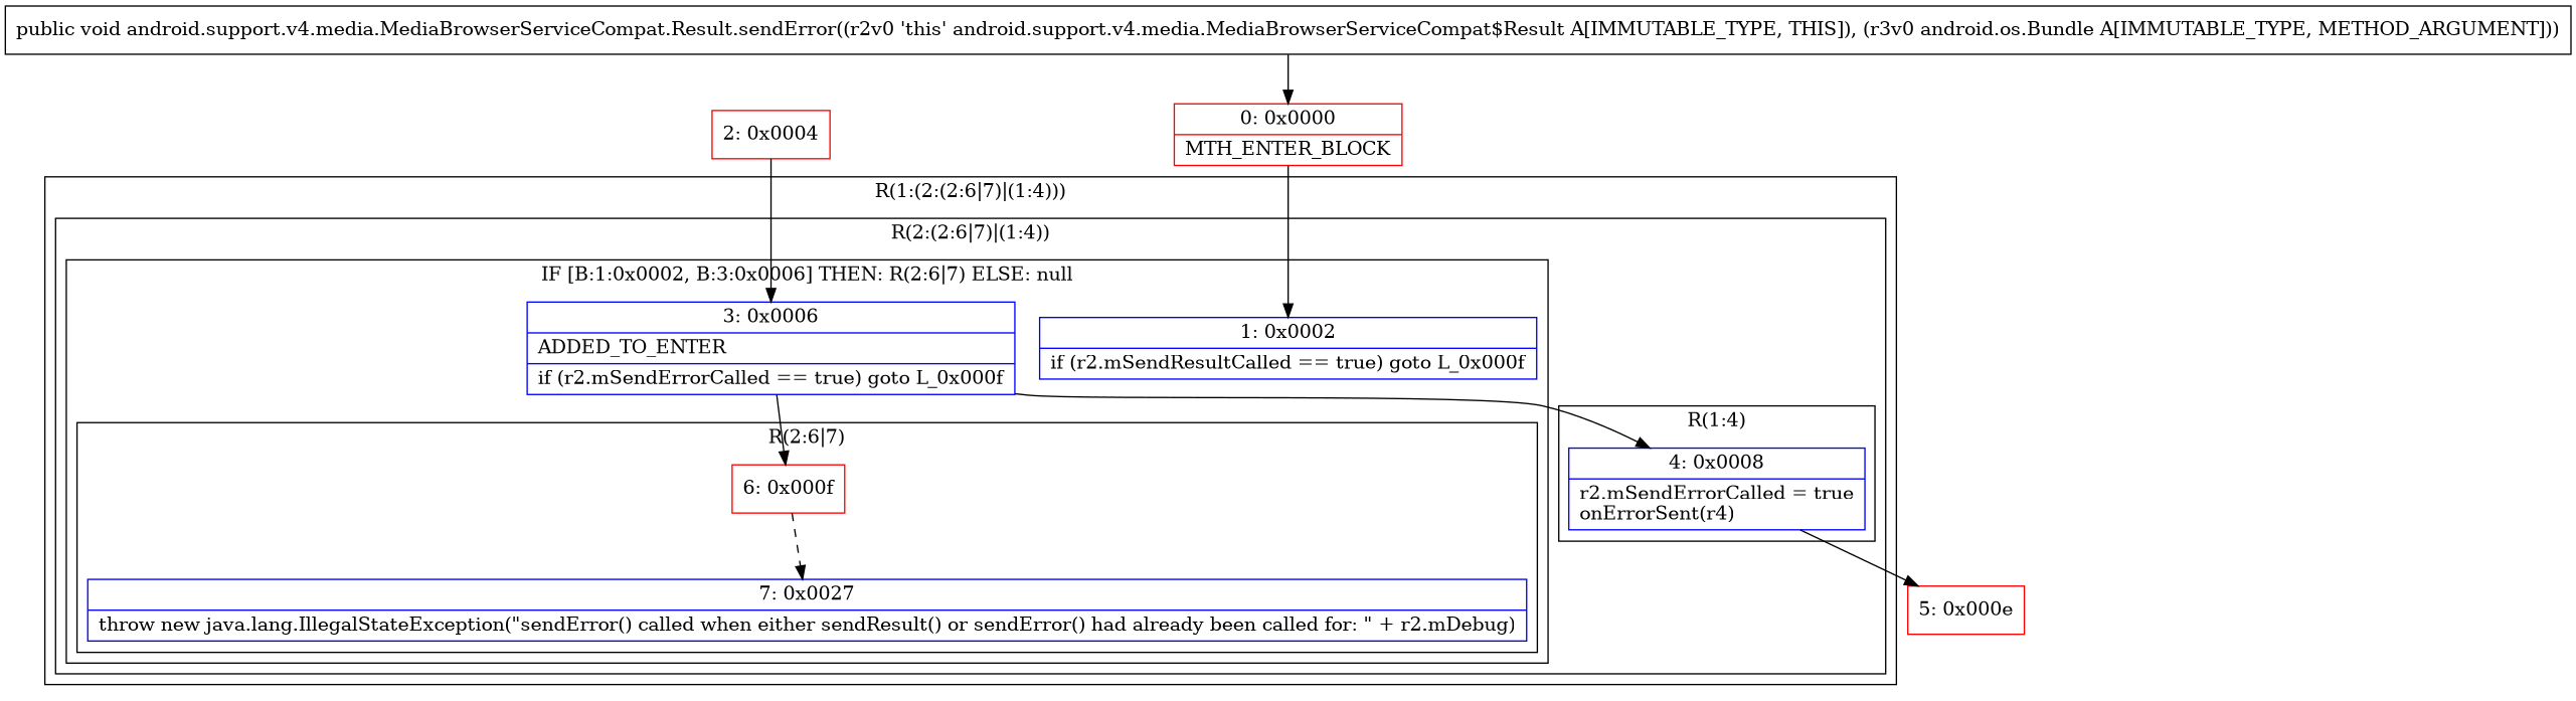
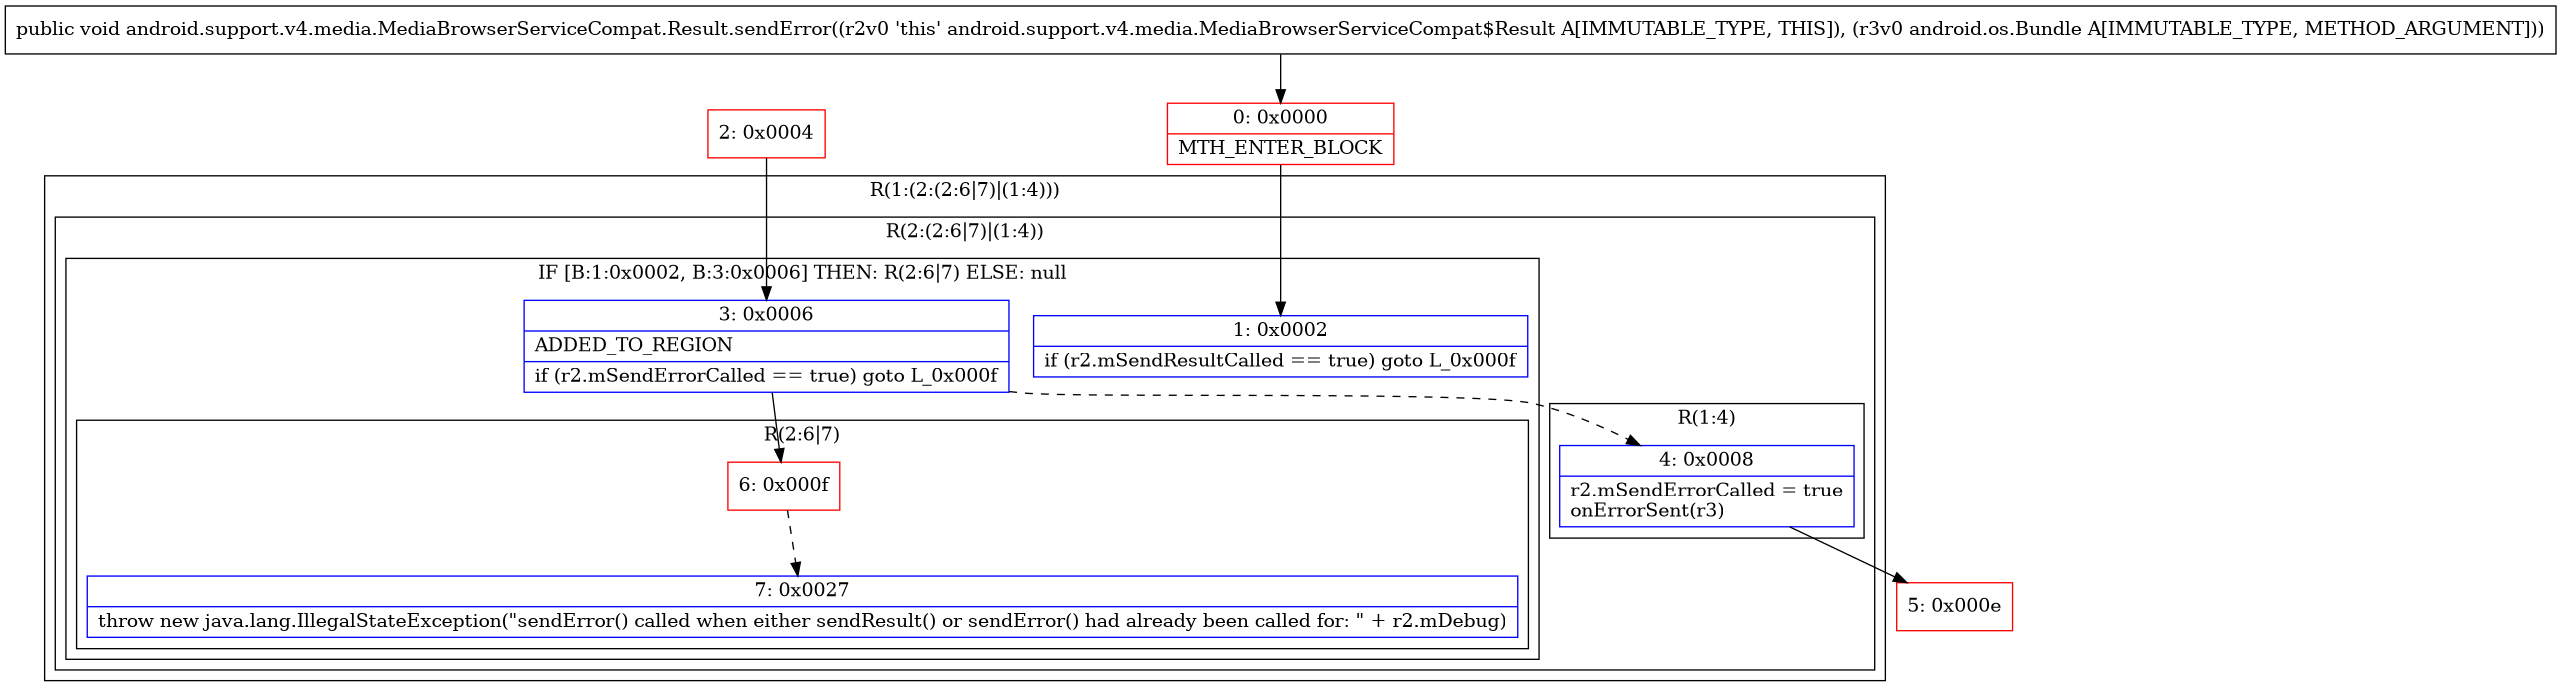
  digraph {
    node [color=red shape=record]
    n1 [label="{6\:\ 0x000f}"]
    n2 [color=blue label="{7\:\ 0x0027|throw new java.lang.IllegalStateException(\"sendError() called when either sendResult() or sendError() had already been called for: \" + r2.mDebug)\l}"]
    n3 [color=blue label="{1\:\ 0x0002|if (r2.mSendResultCalled == true) goto L_0x000f\l}"]
-   n4 [color=blue label="{3\:\ 0x0006|ADDED_TO_ENTER\l|if (r2.mSendErrorCalled == true) goto L_0x000f\l}"]
-   n5 [color=blue label="{4\:\ 0x0008|r2.mSendErrorCalled = true\lonErrorSent(r4)\l}"]
+   n4 [color=blue label="{3\:\ 0x0006|ADDED_TO_REGION\l|if (r2.mSendErrorCalled == true) goto L_0x000f\l}"]
+   n5 [color=blue label="{4\:\ 0x0008|r2.mSendErrorCalled = true\lonErrorSent(r3)\l}"]
    n6 [label="{5\:\ 0x000e}"]
    n7 [label="{2\:\ 0x0004}"]
    n8 [label="{0\:\ 0x0000|MTH_ENTER_BLOCK\l}"]
    n9 [label="{public void android.support.v4.media.MediaBrowserServiceCompat.Result.sendError((r2v0 'this' android.support.v4.media.MediaBrowserServiceCompat$Result A[IMMUTABLE_TYPE, THIS]), (r3v0 android.os.Bundle A[IMMUTABLE_TYPE, METHOD_ARGUMENT])) }" color=""]
    subgraph cluster_1 {
      label="R(1:(2:(2:6|7)|(1:4)))"
      subgraph cluster_2 {
        label="R(2:(2:6|7)|(1:4))"
        subgraph cluster_3 {
          label="IF [B:1:0x0002, B:3:0x0006] THEN: R(2:6|7) ELSE: null"
          n3
          n4
          subgraph cluster_4 {
            label="R(2:6|7)"
            n1
            n2
          }
        }
        subgraph cluster_5 {
          label="R(1:4)"
          n5
        }
      }
    }
    n1 -> n2 [style=dashed]
    n4 -> n1
-   n4 -> n5 [style=solid]
+   n4 -> n5 [style=dashed]
    n5 -> n6
    n7 -> n4
    n8 -> n3
    n9 -> n8
  }
